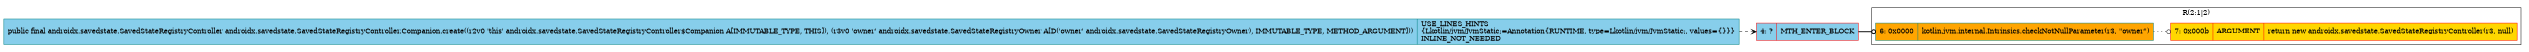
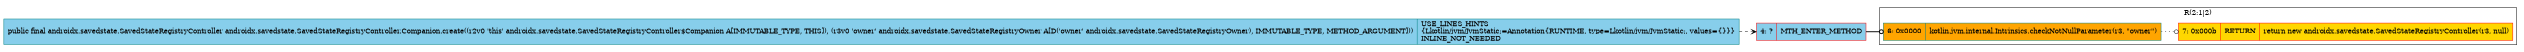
  digraph {
    rankdir=LR
    node [color=teal fillcolor=skyblue shape=record style=filled]
    edge [arrowhead=odot]
    n1 [fillcolor=orange label="{6\:\ 0x0000|kotlin.jvm.internal.Intrinsics.checkNotNullParameter(r3, \"owner\")\l}"]
-   n2 [color=red fillcolor=gold label="{7\:\ 0x000b|ARGUMENT\l|return new androidx.savedstate.SavedStateRegistryController(r3, null)\l}"]
-   n3 [color=red label="{4\:\ ?|MTH_ENTER_BLOCK\l}"]
+   n2 [color=red fillcolor=gold label="{7\:\ 0x000b|RETURN\l|return new androidx.savedstate.SavedStateRegistryController(r3, null)\l}"]
+   n3 [color=red label="{4\:\ ?|MTH_ENTER_METHOD\l}"]
    n4 [label="{public final androidx.savedstate.SavedStateRegistryController androidx.savedstate.SavedStateRegistryController.Companion.create((r2v0 'this' androidx.savedstate.SavedStateRegistryController$Companion A[IMMUTABLE_TYPE, THIS]), (r3v0 'owner' androidx.savedstate.SavedStateRegistryOwner A[D('owner' androidx.savedstate.SavedStateRegistryOwner), IMMUTABLE_TYPE, METHOD_ARGUMENT]))  | USE_LINES_HINTS\l\{Lkotlin\/jvm\/JvmStatic;=Annotation\{RUNTIME, type=Lkotlin\/jvm\/JvmStatic;, values=\{\}\}\}\lINLINE_NOT_NEEDED\l}"]
    subgraph cluster_1 {
      label="R(2:1|2)"
      n1
      n2
    }
    n1 -> n2 [style=dotted]
    n3 -> n1 [style=bold]
    n4 -> n3 [arrowhead=vee style=dashed]
  }
